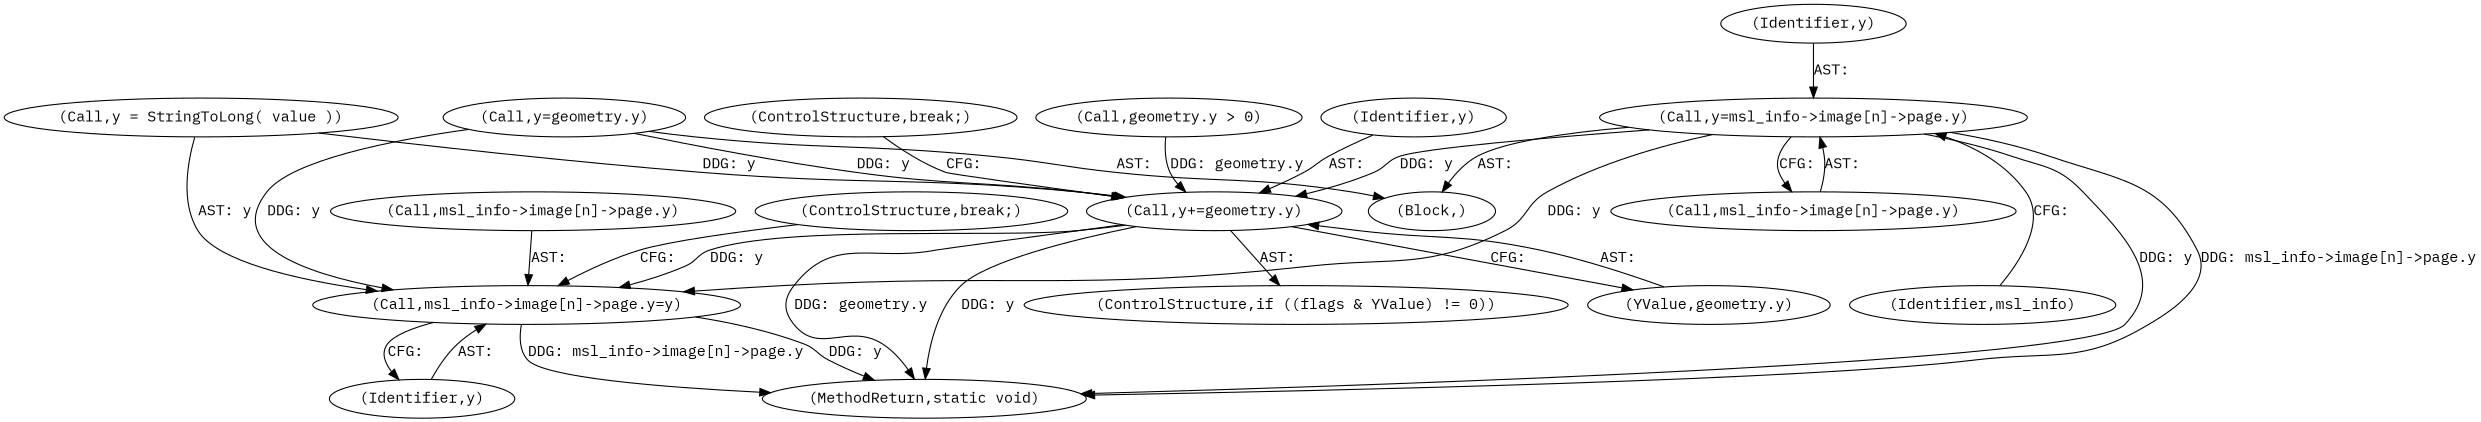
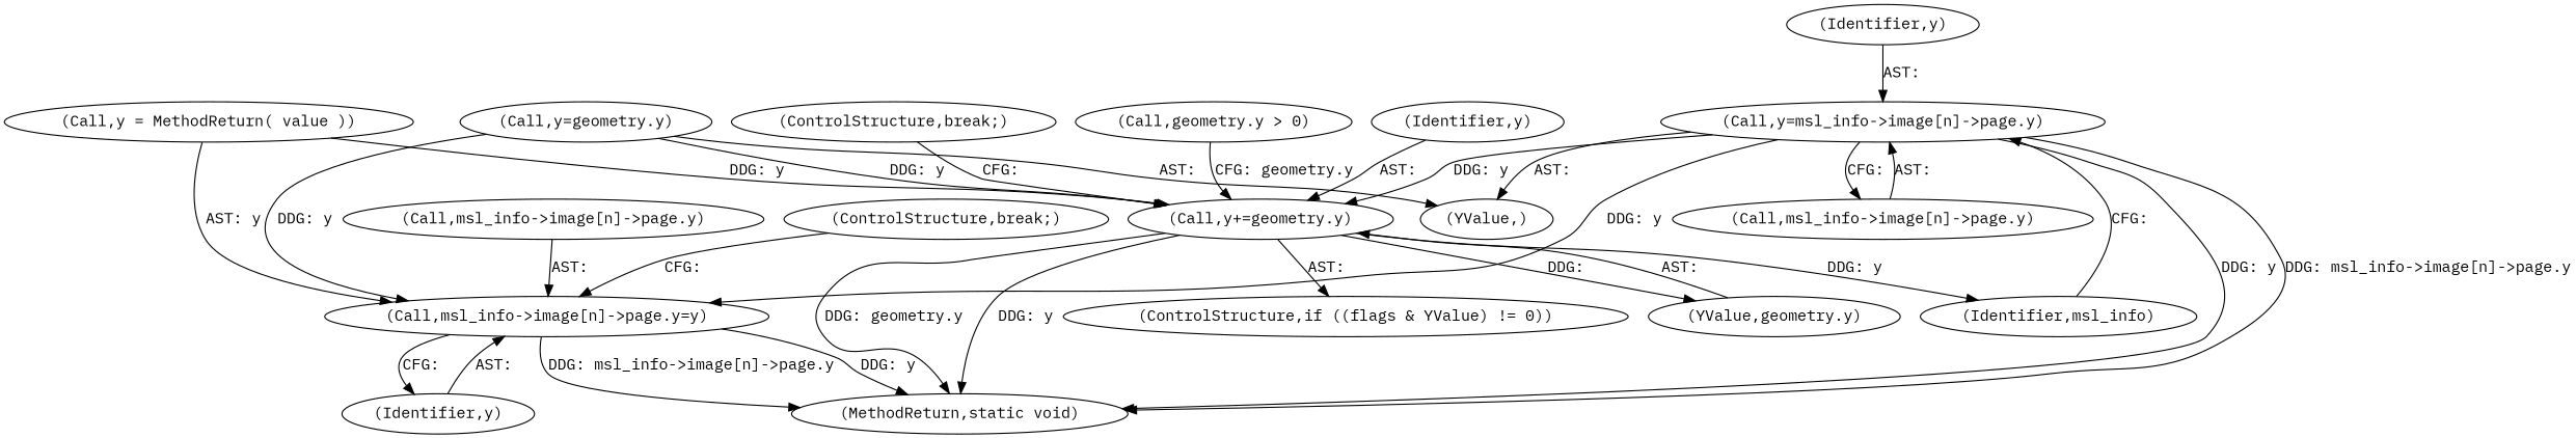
  digraph {
    fontname="IBM Plex Mono"
    node [fontname="IBM Plex Mono"]
    edge [fontname="IBM Plex Mono"]
    n1 [label="(Call,y=msl_info->image[n]->page.y)"]
    n2 [label="(Call,y+=geometry.y)"]
    n3 [label="(Call,msl_info->image[n]->page.y=y)"]
    n4 [label="(Call,msl_info->image[n]->page.y)"]
-   n5 [label="(Block,)"]
+   n5 [label="(YValue,)"]
    n6 [label="(MethodReturn,static void)"]
    n7 [label="(ControlStructure,if ((flags & YValue) != 0))"]
    n8 [label="(YValue,geometry.y)"]
    n9 [label="(Identifier,y)"]
    n10 [label="(Identifier,y)"]
    n11 [label="(ControlStructure,break;)"]
    n12 [label="(Identifier,msl_info)"]
    n13 [label="(Call,msl_info->image[n]->page.y)"]
    n14 [label="(ControlStructure,break;)"]
    n15 [label="(Identifier,y)"]
-   n16 [label="(Call,y = StringToLong( value ))"]
+   n16 [label="(Call,y = MethodReturn( value ))"]
    n17 [label="(Call,geometry.y > 0)"]
    n18 [label="(Call,y=geometry.y)"]
    n1 -> n2 [label="DDG: y"]
    n1 -> n3 [label="DDG: y"]
    n1 -> n4 [label="CFG: "]
    n1 -> n5 [label="AST: "]
    n1 -> n6 [label="DDG: y"]
    n1 -> n6 [label="DDG: msl_info->image[n]->page.y"]
-   n2 -> n3 [label="DDG: y"]
+   n2 -> n12 [label="DDG: y"]
    n2 -> n6 [label="DDG: geometry.y"]
    n2 -> n6 [label="DDG: y"]
    n2 -> n7 [label="AST: "]
-   n2 -> n8 [label="CFG: "]
+   n2 -> n8 [label="DDG: "]
    n3 -> n6 [label="DDG: msl_info->image[n]->page.y"]
    n3 -> n6 [label="DDG: y"]
    n3 -> n9 [label="CFG: "]
    n4 -> n1 [label="AST: "]
    n8 -> n2 [label="AST: "]
    n9 -> n3 [label="AST: "]
    n10 -> n2 [label="AST: "]
    n11 -> n2 [label="CFG: "]
    n12 -> n1 [label="CFG: "]
    n13 -> n3 [label="AST: "]
    n14 -> n3 [label="CFG: "]
    n15 -> n1 [label="AST: "]
    n16 -> n2 [label="DDG: y"]
    n16 -> n3 [label="AST: y"]
-   n17 -> n2 [label="DDG: geometry.y"]
+   n17 -> n2 [label="CFG: geometry.y"]
    n18 -> n2 [label="DDG: y"]
    n18 -> n3 [label="DDG: y"]
    n18 -> n5 [label="AST: "]
  }
